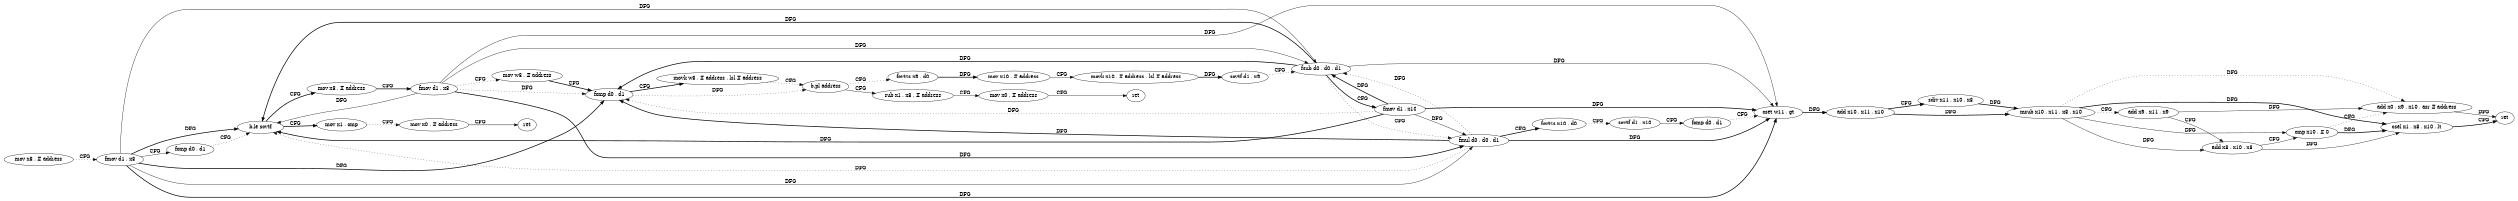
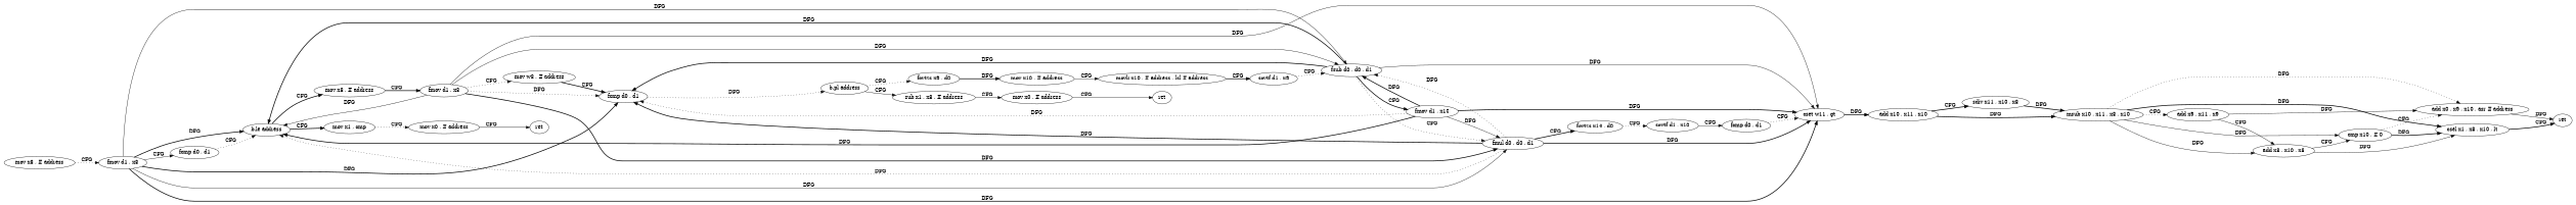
  digraph {
    rankdir=LR
    edge [style=bold]
    n1 [label="mov x8 , # address"]
    n2 [label="fmov d1 , x8"]
    n3 [label="fcmp d0 , d1"]
-   n4 [label="b.le scvtf"]
+   n4 [label="b.le address"]
    n5 [label="fcmp d0 , d1"]
    n6 [label="fsub d0 , d0 , d1"]
    n7 [label="fmul d0 , d0 , d1"]
    n8 [label="cset w11 , gt"]
    n9 [label="mov x1 , cmp"]
    n10 [label="mov x8 , # address"]
-   n11 [label="movk w8 , # address , lsl # address"]
    n12 [label="b.pl address"]
    n13 [label="fmov d1 , x10"]
-   n14 [label="fcvtzs x10 , d0"]
+   n14 [label="fcvtzs x14 , d0"]
    n15 [label="add x10 , x11 , x10"]
    n16 [label="mov x0 , # address"]
    n17 [label="fmov d1 , x8"]
    n18 [label=ret]
    n19 [label="mov w8 , # address"]
    n20 [label="sub x1 , x8 , # address"]
    n21 [label="fcvtzs x9 , d0"]
    n22 [label="mov x0 , # address"]
    n23 [label="mov x10 , # address"]
    n24 [label=ret]
    n25 [label="movk x10 , # address , lsl # address"]
    n26 [label="scvtf d1 , x9"]
    n27 [label="scvtf d1 , x10"]
    n28 [label="fcmp d0 , d1"]
    n29 [label="sdiv x11 , x10 , x8"]
    n30 [label="msub x10 , x11 , x8 , x10"]
    n31 [label="add x9 , x11 , x9"]
    n32 [label="add x8 , x10 , x8"]
    n33 [label="cmp x10 , # 0"]
    n34 [label="add x0 , x9 , x10 , asr # address"]
    n35 [label="csel x1 , x8 , x10 , lt"]
    n36 [label=ret]
    n1 -> n2 [label=CFG style=dotted]
    n2 -> n3 [label=CFG style=solid]
    n2 -> n4 [label=DFG]
    n2 -> n5 [label=DFG]
    n2 -> n6 [label=DFG style=solid]
    n2 -> n7 [label=DFG style=solid]
    n2 -> n8 [label=DFG]
    n3 -> n4 [label=CFG style=dotted]
    n4 -> n9 [label=CFG]
    n4 -> n10 [label=CFG]
-   n5 -> n11 [label=CFG]
    n5 -> n12 [label=DFG style=dotted]
    n6 -> n4 [label=DFG]
    n6 -> n5 [label=DFG]
    n6 -> n7 [label=CFG style=dotted]
    n6 -> n8 [label=DFG style=solid]
    n6 -> n13 [label=CFG]
    n7 -> n4 [label=DFG style=dotted]
    n7 -> n5 [label=DFG]
    n7 -> n6 [label=DFG style=dotted]
    n7 -> n8 [label=DFG]
    n7 -> n14 [label=CFG]
    n8 -> n15 [label=DFG]
    n9 -> n16 [label=CFG style=dotted]
    n10 -> n17 [label=CFG]
-   n11 -> n12 [label=CFG style=dotted]
    n12 -> n20 [label=CFG style=solid]
    n12 -> n21 [label=CFG style=dotted]
    n13 -> n4 [label=DFG]
    n13 -> n5 [label=DFG style=dotted]
    n13 -> n6 [label=DFG]
    n13 -> n7 [label=DFG style=solid]
    n13 -> n8 [label=DFG]
    n14 -> n27 [label=CFG style=dotted]
    n15 -> n29 [label=CFG]
    n15 -> n30 [label=DFG]
    n16 -> n18 [label=CFG style=solid]
    n17 -> n4 [label=DFG style=solid]
    n17 -> n5 [label=DFG style=dotted]
    n17 -> n6 [label=DFG style=solid]
    n17 -> n7 [label=DFG]
    n17 -> n8 [label=DFG style=solid]
    n17 -> n19 [label=CFG style=dotted]
    n19 -> n5 [label=CFG]
    n20 -> n22 [label=CFG style=solid]
    n21 -> n23 [label=DFG]
    n22 -> n24 [label=CFG style=solid]
    n23 -> n25 [label=CFG style=solid]
-   n25 -> n26 [label=DFG]
+   n25 -> n26 [label=CFG]
    n26 -> n6 [label=CFG style=dotted]
    n27 -> n28 [label=CFG style=solid]
    n28 -> n8 [label=CFG style=dotted]
    n29 -> n30 [label=DFG]
    n30 -> n31 [label=CFG style=dotted]
    n30 -> n32 [label=DFG style=solid]
    n30 -> n33 [label=DFG style=solid]
    n30 -> n34 [label=DFG style=dotted]
    n30 -> n35 [label=DFG]
    n31 -> n32 [label=CFG style=solid]
    n31 -> n34 [label=DFG style=solid]
    n32 -> n33 [label=CFG style=solid]
    n32 -> n35 [label=DFG style=solid]
    n33 -> n34 [label=CFG style=dotted]
    n33 -> n35 [label=DFG]
    n34 -> n36 [label=DFG style=solid]
    n35 -> n36 [label=CFG]
  }
